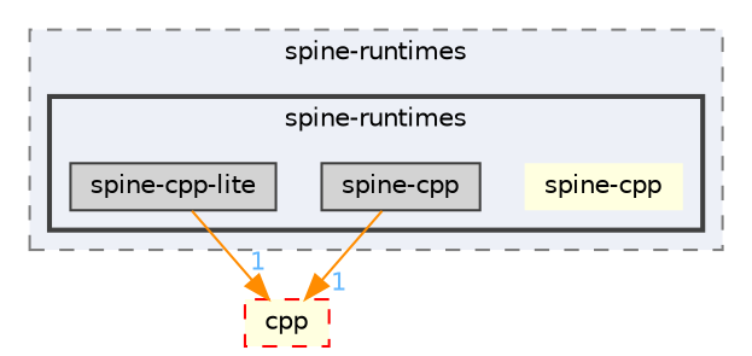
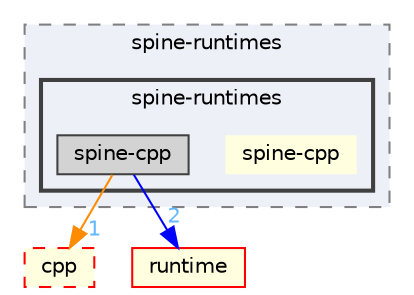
  digraph {
    compound=true
    node [fillcolor=lightyellow fontname=Helvetica fontsize=10 shape=box style=filled color=grey25]
    edge [color=darkorange fontcolor=steelblue1 fontname=Helvetica fontsize=10 headlabel=1 labeldistance=1.5 labelfontname=Helvetica labelfontsize=10]
    n1 [height=0.2 label="spine-cpp" shape=plaintext width=0.4 color=""]
    n2 [fillcolor=lightgrey height=0.2 label="spine-cpp" width=0.4]
-   n3 [fillcolor=lightgrey height=0.2 label="spine-cpp-lite" width=0.4]
    n4 [color=red height=0.2 label=cpp style="filled,dashed" width=0.4]
+   n5 [color=red height=0.2 label=runtime width=0.4]
    subgraph cluster_1 {
      bgcolor="#edf0f7"
      fontname=Helvetica
      fontsize=10
      label="spine-runtimes"
      pencolor=grey50
      style="filled,dashed"
      subgraph cluster_2 {
        bgcolor="#edf0f7"
        fontname=Helvetica
        fontsize=10
        label="spine-runtimes"
        pencolor=grey25
        style="filled,bold"
        n1
        n2
-       n3
      }
    }
    n2 -> n4
-   n3 -> n4
+   n2 -> n5 [color=blue headlabel=2]
  }
